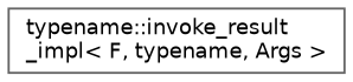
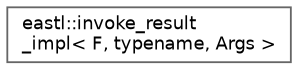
  digraph {
    rankdir=LR
-   n1 [color=grey40 fillcolor=white fontname=Helvetica fontsize=10 height=0.2 label="typename::invoke_result\l_impl\< F, typename, Args \>" shape=box style=filled width=0.4]
+   n1 [color=grey40 fillcolor=white fontname=Helvetica fontsize=10 height=0.2 label="eastl::invoke_result\l_impl\< F, typename, Args \>" shape=box style=filled width=0.4]
  }
